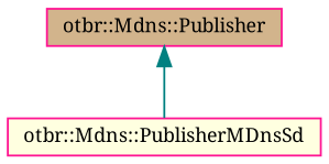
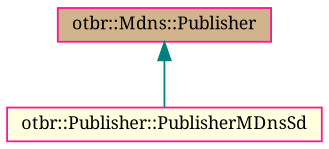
  digraph {
    fontname="Noto Serif"
    node [color=deeppink fontname="Noto Serif" fontsize=10 shape=record style=filled]
-   n1 [fillcolor=lightyellow fontcolor=black height=0.2 label="otbr::Mdns::PublisherMDnsSd" width=0.4]
+   n1 [fillcolor=lightyellow fontcolor=black height=0.2 label="otbr::Publisher::PublisherMDnsSd" width=0.4]
    n2 [fillcolor=tan height=0.2 label="otbr::Mdns::Publisher" width=0.4]
    n2 -> n1 [color=teal dir=back fontname="Noto Serif" fontsize=10 labelfontname=Helvetica labelfontsize=10 style=solid]
  }
